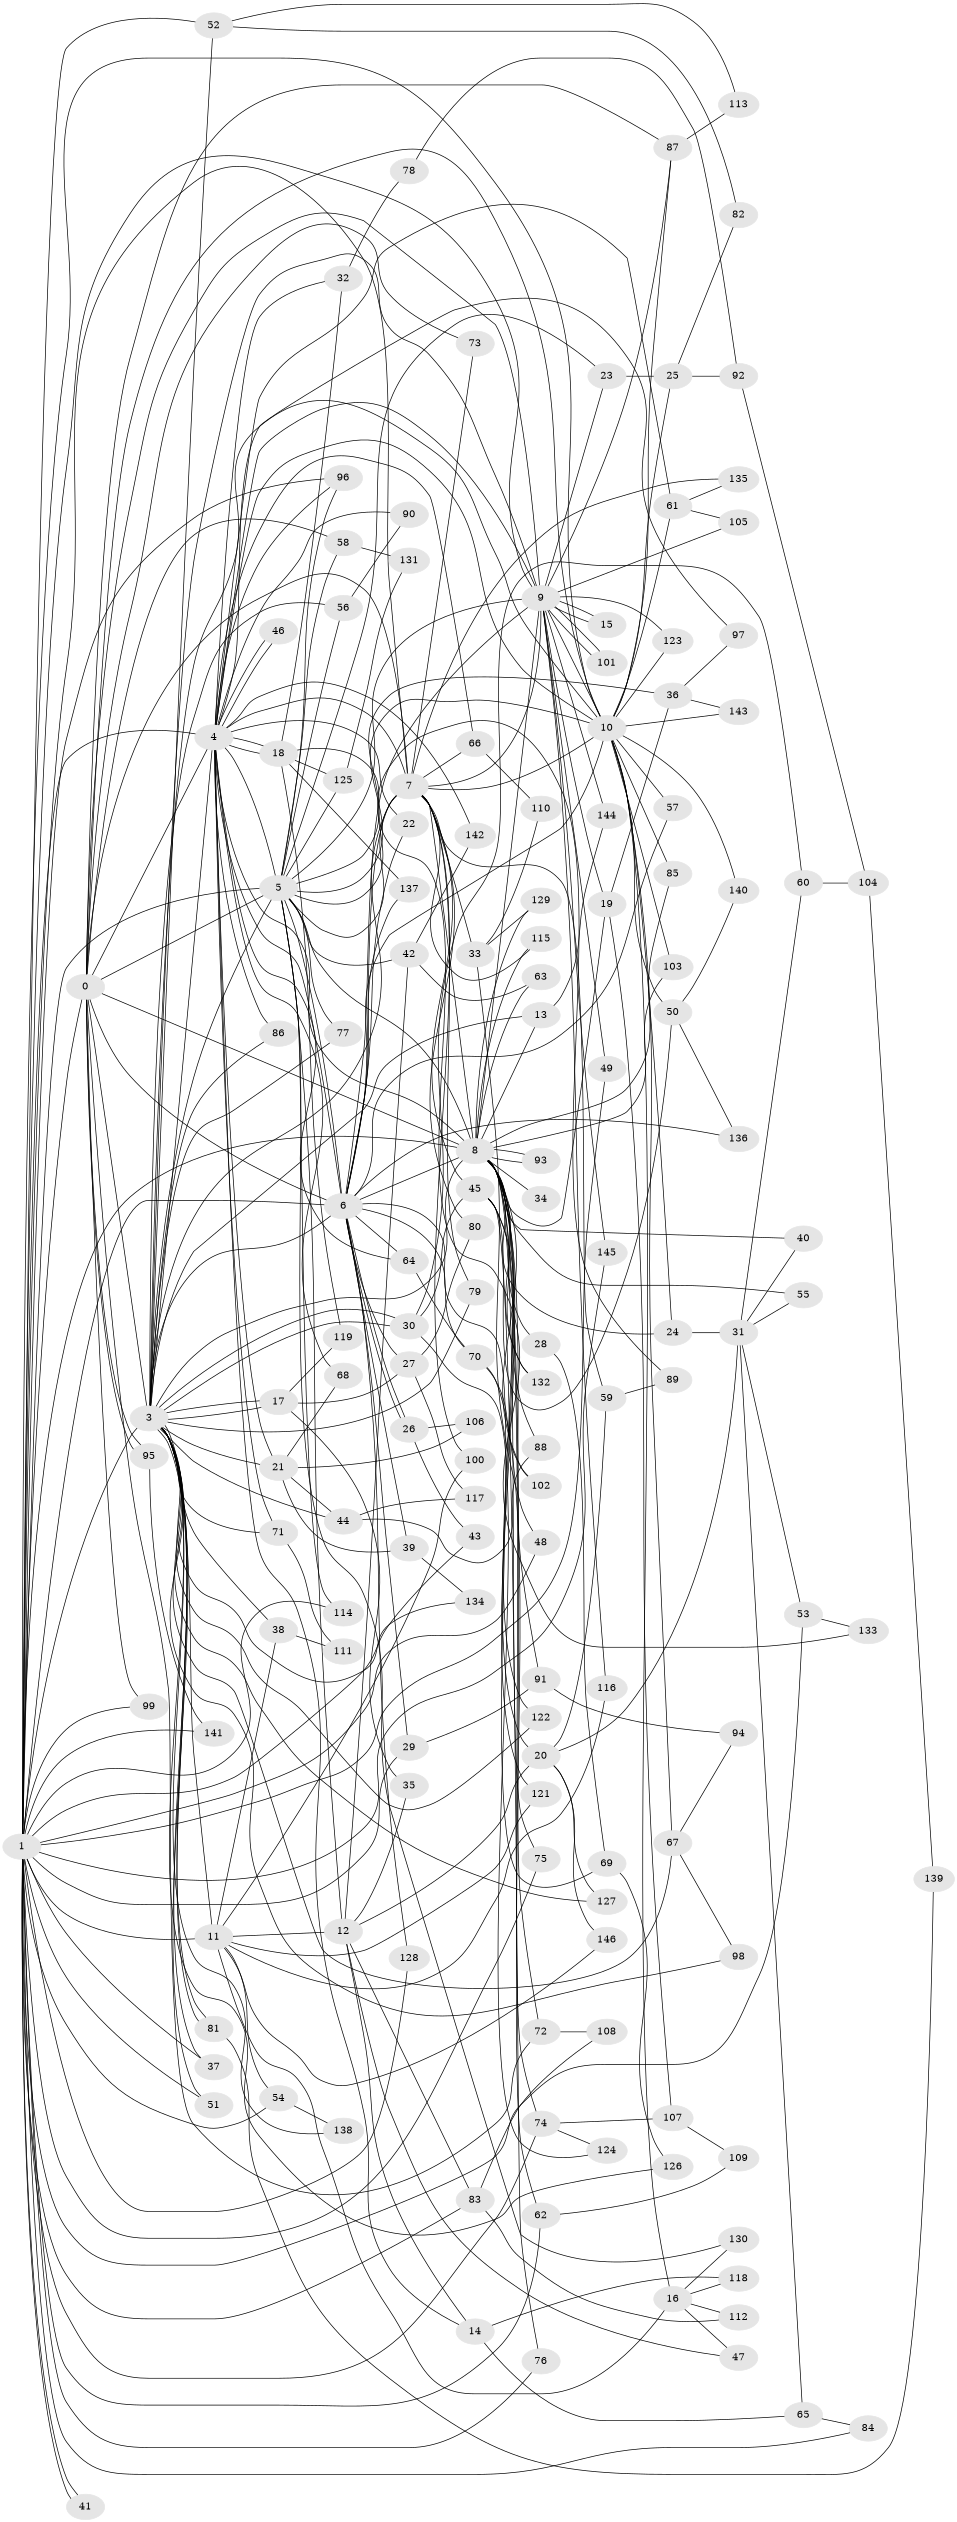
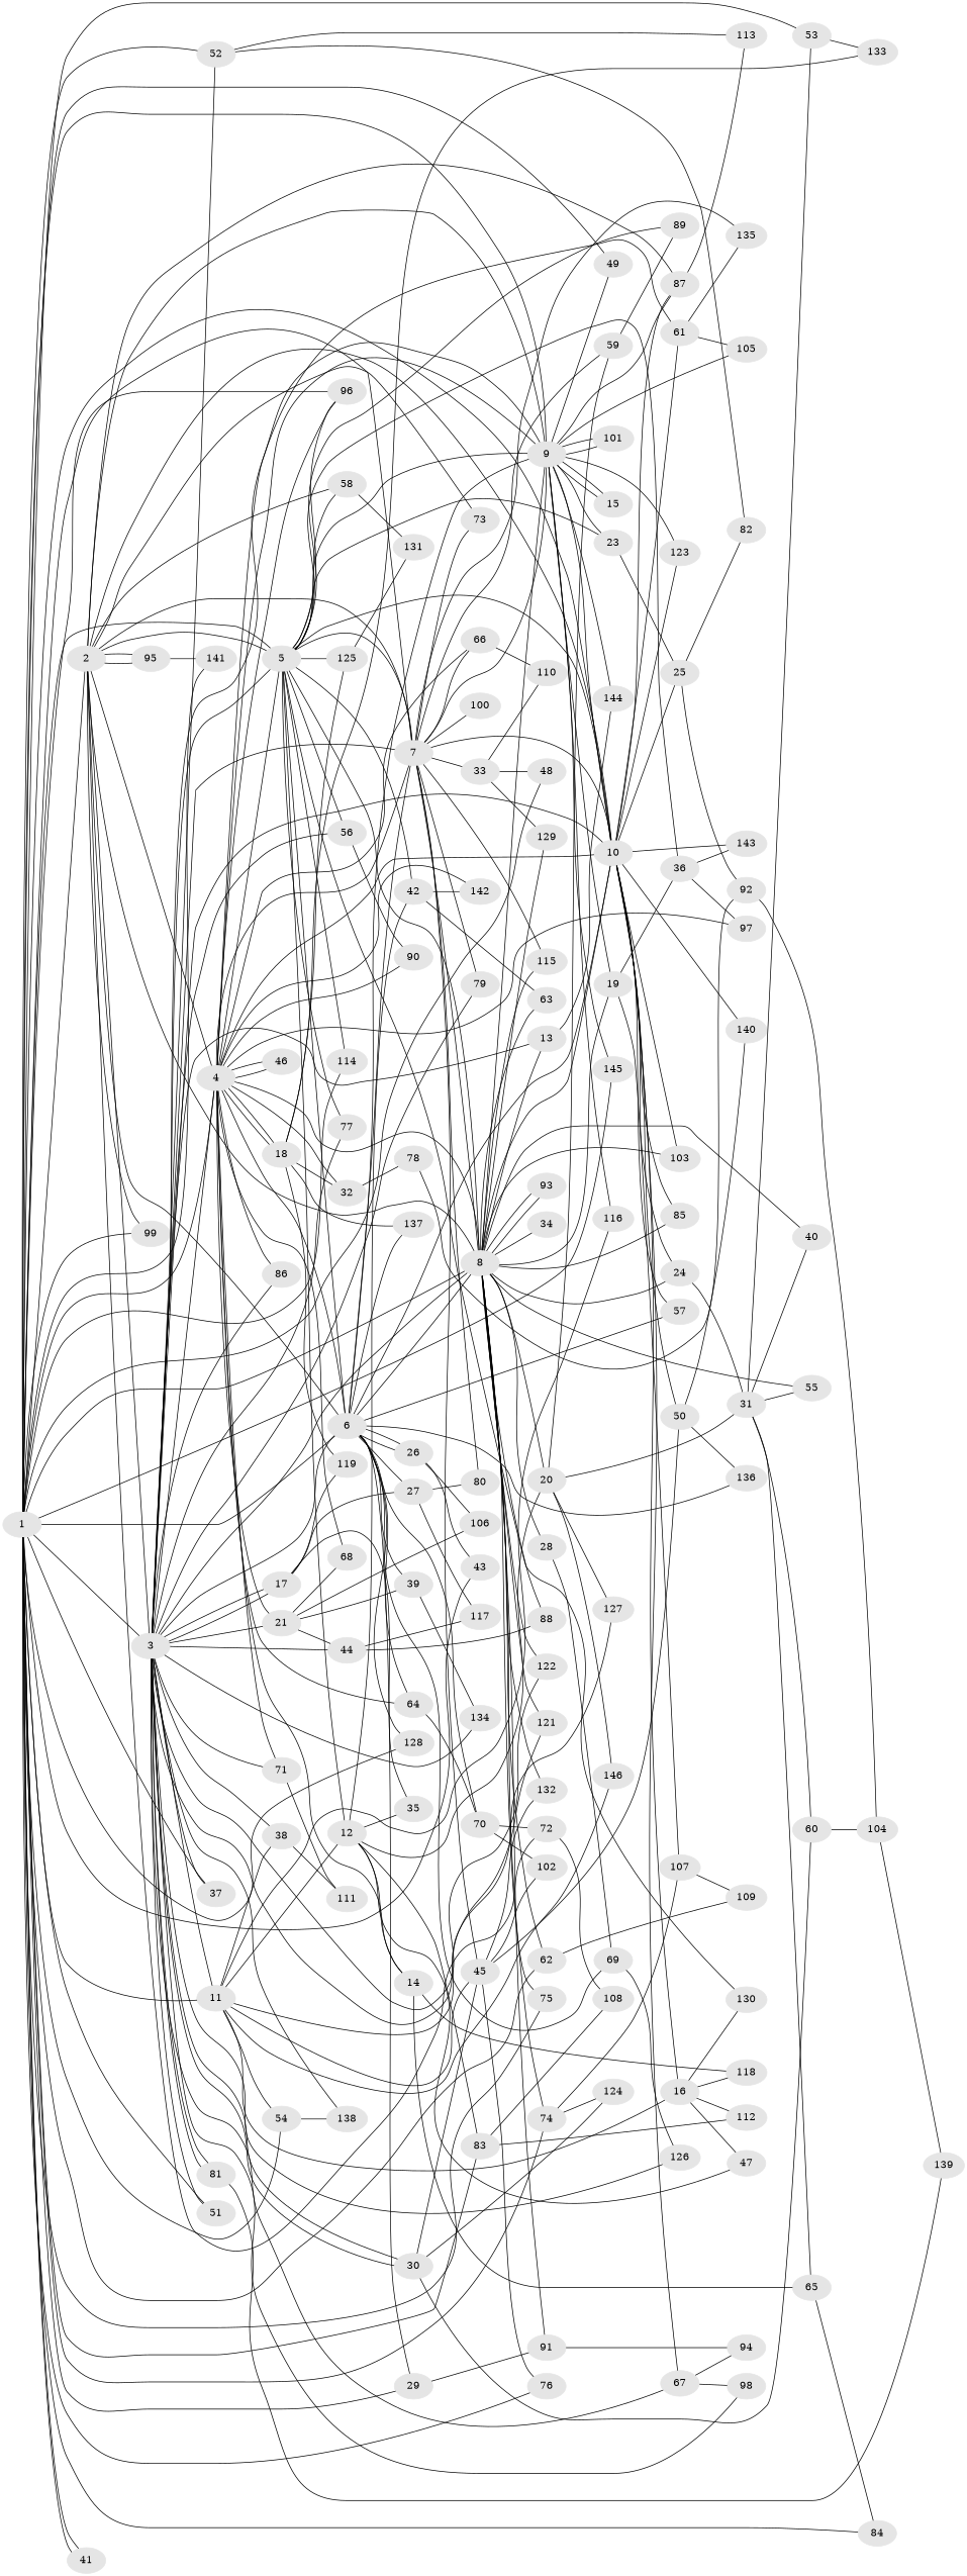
  graph {
    rankdir=LR
    node [color=gray90 style=filled]
    1
-   2 [label=0]
+   2
    3
    4
    5
    6
    7
    8
    9
    10
    11
    29
    37
    41
    43
    48
    49
    51
    52
    53
    54
    62
    74
    75
    76
    83
    84
    96
    99
    114
    128
    141
    145
    58
    72
    73
    87
    95
    13
    17
    21
    30
    38
    44
    56
    67
    71
    77
    79
    81
    86
    98
    122
    126
    127
    134
    138
    14
    18
-   22
    32
    46
    61
    64
    66
    68
    90
    97
    142
    12
    23
    36
    42
    89
    125
    130
    26
    27
    39
    57
    69
    70
    136
    137
    33
    45
    59
    80
    100
    115
    135
    19
    20
    24
    28
    34
    40
    55
    63
    85
    88
    91
    93
    103
    121
    129
    132
    15
    101
    105
    116
    123
    144
    16
    25
    50
    140
    143
    146
    110
    82
    113
    133
    109
    107
    124
    112
    108
    131
    35
    119
    106
    60
    111
    117
    94
    139
    65
    118
    78
    92
    47
    102
    31
    104
    1 -- 2
    1 -- 3
    1 -- 4
    1 -- 5
    1 -- 6
    1 -- 7
    1 -- 8
    1 -- 9
    1 -- 10
    1 -- 11
    1 -- 29
    1 -- 37
    1 -- 41
    1 -- 41
    1 -- 43
    1 -- 48
    1 -- 49
    1 -- 51
    1 -- 52
    1 -- 53
    1 -- 54
    1 -- 62
    1 -- 74
    1 -- 75
    1 -- 76
    1 -- 83
    1 -- 84
    1 -- 96
    1 -- 99
    1 -- 114
    1 -- 128
    1 -- 141
    1 -- 145
    2 -- 3
    2 -- 4
    2 -- 5
    2 -- 6
    2 -- 7
    2 -- 8
    2 -- 9
    2 -- 10
    2 -- 99
    2 -- 58
    2 -- 72
    2 -- 73
    2 -- 87
    2 -- 95
    2 -- 95
    3 -- 4
    3 -- 5
    3 -- 6
    3 -- 7
    3 -- 8
    3 -- 9
    3 -- 10
    3 -- 11
    3 -- 37
    3 -- 51
    3 -- 52
    3 -- 13
    3 -- 17
    3 -- 17
    3 -- 21
    3 -- 30
    3 -- 30
    3 -- 38
    3 -- 44
    3 -- 56
    3 -- 67
    3 -- 71
    3 -- 77
    3 -- 79
    3 -- 81
    3 -- 81
    3 -- 86
    3 -- 98
    3 -- 122
    3 -- 126
    3 -- 127
    3 -- 134
    3 -- 138
    4 -- 5
    4 -- 6
    4 -- 7
    4 -- 8
    4 -- 9
    4 -- 10
    4 -- 96
    4 -- 21
    4 -- 71
    4 -- 86
    4 -- 14
    4 -- 18
    4 -- 18
-   4 -- 22
    4 -- 32
    4 -- 46
    4 -- 46
    4 -- 61
    4 -- 64
    4 -- 66
    4 -- 68
    4 -- 90
    4 -- 97
    4 -- 142
    5 -- 6
    5 -- 7
    5 -- 8
    5 -- 9
    5 -- 10
    5 -- 96
    5 -- 114
    5 -- 58
    5 -- 56
    5 -- 77
    5 -- 12
    5 -- 23
    5 -- 36
    5 -- 42
    5 -- 89
    5 -- 125
    5 -- 130
    6 -- 7
    6 -- 8
    6 -- 9
    6 -- 10
    6 -- 29
    6 -- 128
-   6 -- 22
    6 -- 64
    6 -- 26
    6 -- 26
    6 -- 27
    6 -- 39
    6 -- 57
    6 -- 69
    6 -- 70
    6 -- 136
    6 -- 137
    7 -- 8
    7 -- 9
    7 -- 10
    7 -- 73
    7 -- 79
    7 -- 66
    7 -- 33
    7 -- 45
    7 -- 59
    7 -- 80
    7 -- 100
    7 -- 115
    7 -- 135
    8 -- 9
+   8 -- 10
    8 -- 62
    8 -- 74
    8 -- 75
    8 -- 13
    8 -- 122
    8 -- 115
    8 -- 19
    8 -- 20
    8 -- 24
    8 -- 28
    8 -- 34
    8 -- 40
    8 -- 55
    8 -- 63
    8 -- 85
    8 -- 88
    8 -- 91
    8 -- 93
    8 -- 93
    8 -- 103
    8 -- 121
    8 -- 129
    8 -- 132
    9 -- 10
    9 -- 49
    9 -- 145
    9 -- 87
    9 -- 23
    9 -- 19
    9 -- 15
    9 -- 15
    9 -- 101
    9 -- 101
    9 -- 105
    9 -- 116
    9 -- 123
    9 -- 144
    10 -- 87
    10 -- 67
    10 -- 61
    10 -- 57
    10 -- 24
    10 -- 85
    10 -- 103
    10 -- 123
    10 -- 16
    10 -- 25
    10 -- 50
    10 -- 140
    10 -- 143
    11 -- 54
    11 -- 38
    11 -- 12
-   11 -- 100
+   11 -- 45
    11 -- 121
    11 -- 116
    11 -- 16
    11 -- 146
    29 -- 91
    52 -- 82
    52 -- 113
    53 -- 133
    54 -- 138
    62 -- 109
    74 -- 107
    74 -- 124
    83 -- 112
    83 -- 108
    58 -- 131
    72 -- 108
    87 -- 113
    95 -- 141
    13 -- 144
    17 -- 27
    17 -- 35
    17 -- 119
    21 -- 44
    21 -- 68
    21 -- 39
    21 -- 106
    30 -- 45
    30 -- 124
    30 -- 60
    38 -- 111
    44 -- 88
    44 -- 117
    56 -- 90
    67 -- 98
    67 -- 94
    71 -- 111
    81 -- 139
    14 -- 65
    14 -- 118
    18 -- 32
    18 -- 125
    18 -- 137
    18 -- 133
    18 -- 119
    32 -- 78
    61 -- 135
    61 -- 105
    64 -- 70
    66 -- 110
    12 -- 83
    12 -- 14
    12 -- 42
    12 -- 20
    12 -- 35
    12 -- 47
    23 -- 25
    36 -- 97
    36 -- 143
    42 -- 142
    42 -- 63
    125 -- 131
    26 -- 43
    26 -- 106
    27 -- 80
    27 -- 117
    39 -- 134
    69 -- 126
    70 -- 72
    70 -- 102
    33 -- 48
    33 -- 129
    33 -- 110
    45 -- 76
    45 -- 132
    45 -- 50
    45 -- 102
    59 -- 89
    19 -- 36
    19 -- 107
    20 -- 127
    20 -- 59
    20 -- 146
    20 -- 31
    24 -- 31
    28 -- 69
    91 -- 94
    16 -- 130
    16 -- 112
    16 -- 118
    16 -- 47
    25 -- 82
    25 -- 92
    50 -- 136
    50 -- 140
    107 -- 109
    60 -- 104
    65 -- 84
    78 -- 92
    92 -- 104
    31 -- 53
    31 -- 40
    31 -- 55
    31 -- 60
    31 -- 65
    104 -- 139
  }
